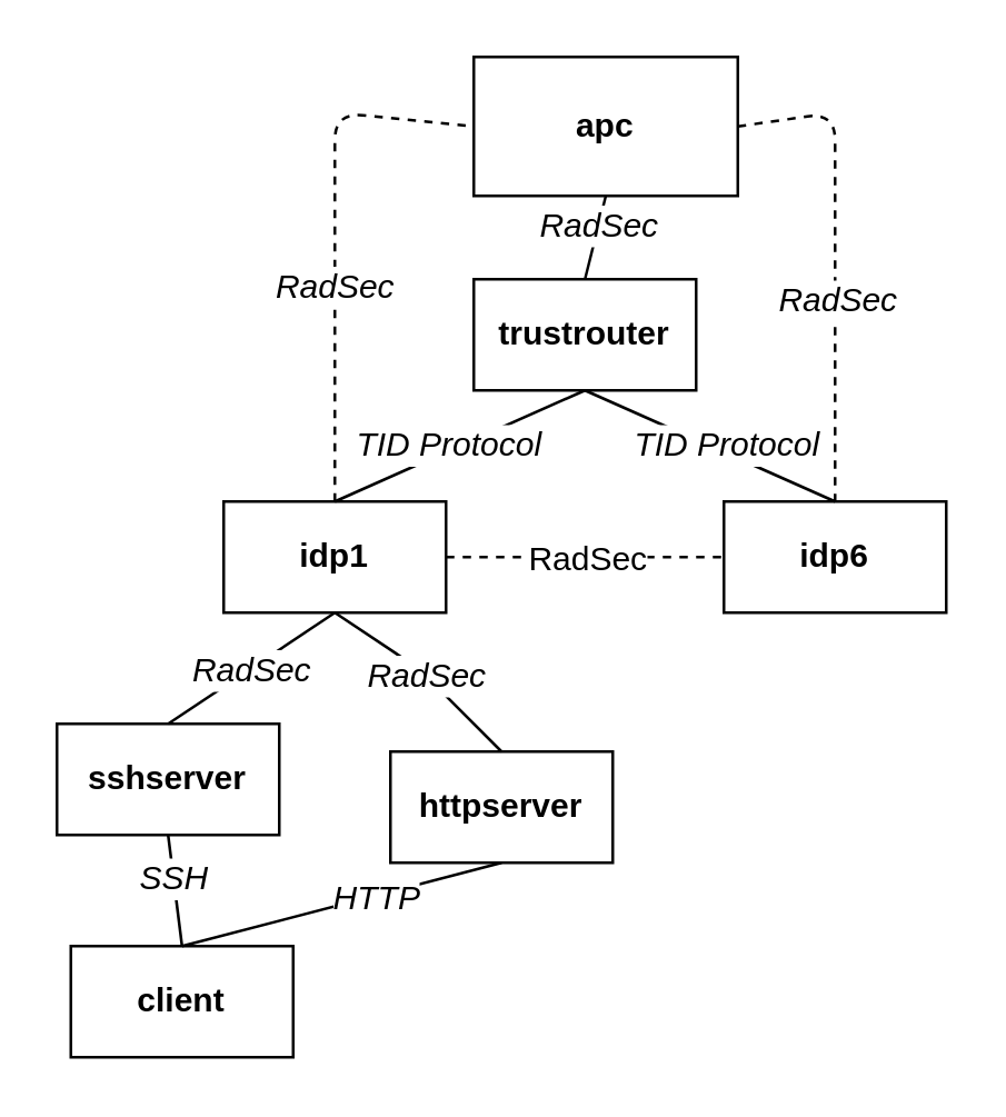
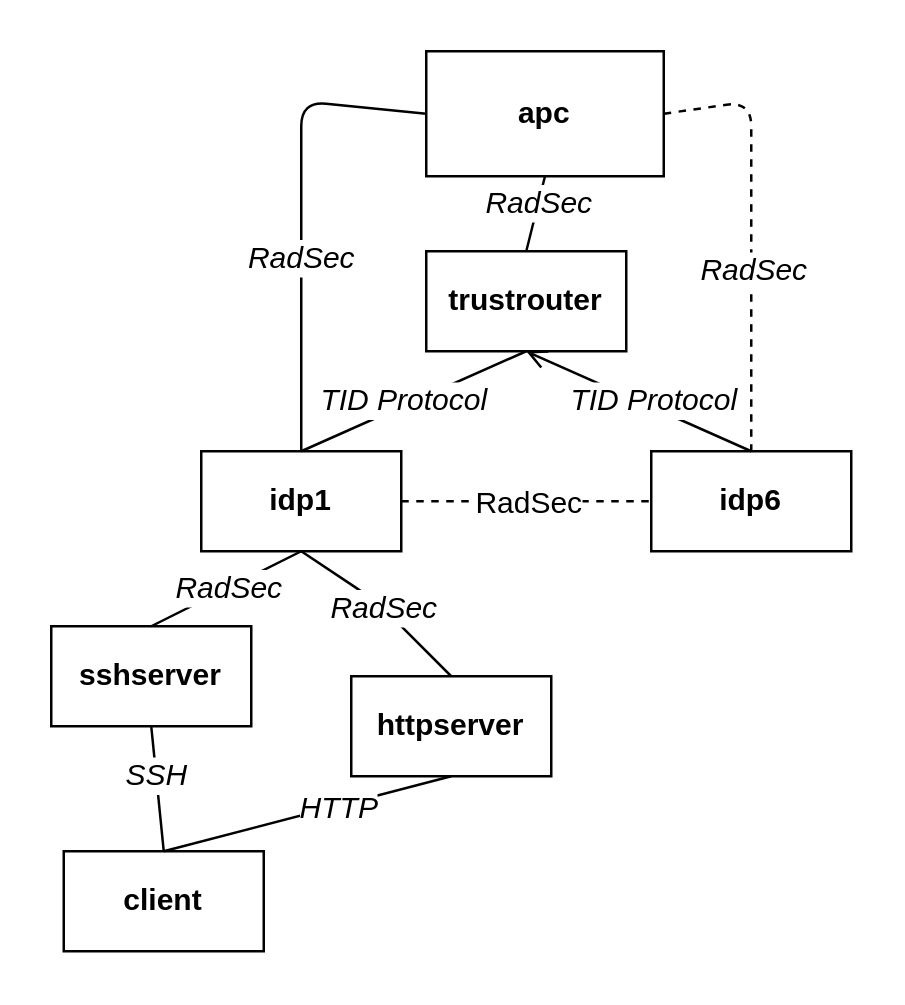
  <mxCell id="0" />
  <mxCell id="1" parent="0" />
- <mxCell id="2" value="sshserver" style="rounded=0;whiteSpace=wrap;html=1;fontStyle=1" vertex="1" parent="1"><mxGeometry x="20" y="260" width="80" height="40" as="geometry" /></mxCell>
+ <mxCell id="2" value="sshserver" style="rounded=0;whiteSpace=wrap;html=1;fontStyle=1" vertex="1" parent="1"><mxGeometry x="20" y="250" width="80" height="40" as="geometry" /></mxCell>
  <mxCell id="3" value="httpserver" style="rounded=0;whiteSpace=wrap;html=1;fontStyle=1" vertex="1" parent="1"><mxGeometry x="140" y="270" width="80" height="40" as="geometry" /></mxCell>
  <mxCell id="4" value="idp1" style="rounded=0;whiteSpace=wrap;html=1;fontStyle=1" vertex="1" parent="1"><mxGeometry x="80" y="180" width="80" height="40" as="geometry" /></mxCell>
  <mxCell id="5" value="idp6" style="rounded=0;whiteSpace=wrap;html=1;fontStyle=1" vertex="1" parent="1"><mxGeometry x="260" y="180" width="80" height="40" as="geometry" /></mxCell>
  <mxCell id="6" value="trustrouter" style="rounded=0;whiteSpace=wrap;html=1;fontStyle=1" vertex="1" parent="1"><mxGeometry x="170" y="100" width="80" height="40" as="geometry" /></mxCell>
  <mxCell id="7" value="apc" style="rounded=0;whiteSpace=wrap;html=1;fontStyle=1" vertex="1" parent="1"><mxGeometry x="170" y="20" width="95" height="50" as="geometry" /></mxCell>
  <mxCell id="8" value="" style="endArrow=none;html=1;entryX=0.5;entryY=1;entryDx=0;entryDy=0;exitX=0.5;exitY=0;exitDx=0;exitDy=0;" edge="1" parent="1" source="2" target="4"><mxGeometry width="50" height="50" relative="1" as="geometry"><mxPoint x="20" y="370" as="sourcePoint" /><mxPoint x="70" y="320" as="targetPoint" /></mxGeometry></mxCell>
  <mxCell id="9" value="RadSec" style="text;html=1;resizable=0;points=[];align=center;verticalAlign=middle;labelBackgroundColor=#ffffff;fontStyle=2" vertex="1" connectable="0" parent="8"><mxGeometry x="-0.158" y="1" relative="1" as="geometry"><mxPoint x="5.5" y="-2.5" as="offset" /></mxGeometry></mxCell>
  <mxCell id="10" value="" style="endArrow=none;html=1;entryX=0.5;entryY=1;entryDx=0;entryDy=0;exitX=0.5;exitY=0;exitDx=0;exitDy=0;" edge="1" parent="1" source="3" target="4"><mxGeometry width="50" height="50" relative="1" as="geometry"><mxPoint x="20" y="370" as="sourcePoint" /><mxPoint x="70" y="320" as="targetPoint" /><Array as="points"><mxPoint x="150" y="240" /></Array></mxGeometry></mxCell>
  <mxCell id="11" value="RadSec" style="text;html=1;resizable=0;points=[];align=center;verticalAlign=middle;labelBackgroundColor=#ffffff;fontStyle=2" vertex="1" connectable="0" parent="10"><mxGeometry x="-0.091" relative="1" as="geometry"><mxPoint x="-2.5" y="-2" as="offset" /></mxGeometry></mxCell>
  <mxCell id="12" value="" style="endArrow=none;html=1;entryX=0.5;entryY=1;entryDx=0;entryDy=0;exitX=0.5;exitY=0;exitDx=0;exitDy=0;" edge="1" parent="1" source="4" target="6"><mxGeometry width="50" height="50" relative="1" as="geometry"><mxPoint x="190" y="270" as="sourcePoint" /><mxPoint x="130" y="230" as="targetPoint" /></mxGeometry></mxCell>
  <mxCell id="13" value="TID Protocol" style="text;html=1;resizable=0;points=[];align=center;verticalAlign=middle;labelBackgroundColor=#ffffff;fontStyle=2" vertex="1" connectable="0" parent="12"><mxGeometry x="-0.088" y="2" relative="1" as="geometry"><mxPoint as="offset" /></mxGeometry></mxCell>
- <mxCell id="14" value="" style="endArrow=none;html=1;entryX=0.5;entryY=1;entryDx=0;entryDy=0;exitX=0.5;exitY=0;exitDx=0;exitDy=0;" edge="1" parent="1" source="5" target="6"><mxGeometry width="50" height="50" relative="1" as="geometry"><mxPoint x="200" y="280" as="sourcePoint" /><mxPoint x="140" y="240" as="targetPoint" /></mxGeometry></mxCell>
+ <mxCell id="14" value="" style="endArrow=open;html=1;entryX=0.5;entryY=1;entryDx=0;entryDy=0;exitX=0.5;exitY=0;exitDx=0;exitDy=0;" edge="1" parent="1" source="5" target="6"><mxGeometry width="50" height="50" relative="1" as="geometry"><mxPoint x="200" y="280" as="sourcePoint" /><mxPoint x="140" y="240" as="targetPoint" /></mxGeometry></mxCell>
  <mxCell id="15" value="TID Protocol" style="text;html=1;resizable=0;points=[];align=center;verticalAlign=middle;labelBackgroundColor=#ffffff;fontStyle=2" vertex="1" connectable="0" parent="14"><mxGeometry x="0.234" y="-1" relative="1" as="geometry"><mxPoint x="15.5" y="5.5" as="offset" /></mxGeometry></mxCell>
  <mxCell id="16" value="" style="endArrow=none;html=1;entryX=0.5;entryY=1;entryDx=0;entryDy=0;" edge="1" parent="1" target="7"><mxGeometry width="50" height="50" relative="1" as="geometry"><mxPoint x="210" y="100" as="sourcePoint" /><mxPoint x="150" y="250" as="targetPoint" /></mxGeometry></mxCell>
  <mxCell id="17" value="RadSec" style="text;html=1;resizable=0;points=[];align=center;verticalAlign=middle;labelBackgroundColor=#ffffff;fontStyle=2" vertex="1" connectable="0" parent="16"><mxGeometry x="0.267" relative="1" as="geometry"><mxPoint as="offset" /></mxGeometry></mxCell>
  <mxCell id="18" value="client" style="rounded=0;whiteSpace=wrap;html=1;fontStyle=1" vertex="1" parent="1"><mxGeometry x="25" y="340" width="80" height="40" as="geometry" /></mxCell>
  <mxCell id="19" value="" style="endArrow=none;html=1;entryX=0.5;entryY=0;entryDx=0;entryDy=0;exitX=0.5;exitY=1;exitDx=0;exitDy=0;" edge="1" parent="1" source="2" target="18"><mxGeometry width="50" height="50" relative="1" as="geometry"><mxPoint x="70" y="270" as="sourcePoint" /><mxPoint x="130" y="230" as="targetPoint" /></mxGeometry></mxCell>
  <mxCell id="20" value="SSH" style="text;html=1;resizable=0;points=[];align=center;verticalAlign=middle;labelBackgroundColor=#ffffff;fontStyle=2" vertex="1" connectable="0" parent="19"><mxGeometry x="-0.153" y="-1" relative="1" as="geometry"><mxPoint y="-1.206" as="offset" /></mxGeometry></mxCell>
  <mxCell id="21" value="" style="endArrow=none;html=1;entryX=0.5;entryY=1;entryDx=0;entryDy=0;exitX=0.5;exitY=0;exitDx=0;exitDy=0;" edge="1" parent="1" source="18" target="3"><mxGeometry width="50" height="50" relative="1" as="geometry"><mxPoint x="80" y="280" as="sourcePoint" /><mxPoint x="140" y="240" as="targetPoint" /></mxGeometry></mxCell>
  <mxCell id="22" value="HTTP" style="text;html=1;resizable=0;points=[];align=center;verticalAlign=middle;labelBackgroundColor=#ffffff;fontStyle=2" vertex="1" connectable="0" parent="21"><mxGeometry x="0.219" y="-1" relative="1" as="geometry"><mxPoint as="offset" /></mxGeometry></mxCell>
  <mxCell id="23" value="" style="endArrow=none;dashed=1;html=1;entryX=0;entryY=0.5;entryDx=0;entryDy=0;exitX=1;exitY=0.5;exitDx=0;exitDy=0;" edge="1" parent="1" source="4" target="5"><mxGeometry width="50" height="50" relative="1" as="geometry"><mxPoint x="20" y="450" as="sourcePoint" /><mxPoint x="70" y="400" as="targetPoint" /></mxGeometry></mxCell>
  <mxCell id="24" value="RadSec" style="text;html=1;resizable=0;points=[];align=center;verticalAlign=middle;labelBackgroundColor=#ffffff;" vertex="1" connectable="0" parent="23"><mxGeometry x="0.214" y="1" relative="1" as="geometry"><mxPoint x="-10.5" y="1" as="offset" /></mxGeometry></mxCell>
- <mxCell id="25" value="" style="endArrow=none;dashed=1;html=1;entryX=0;entryY=0.5;entryDx=0;entryDy=0;exitX=0.5;exitY=0;exitDx=0;exitDy=0;" edge="1" parent="1" source="4" target="7"><mxGeometry width="50" height="50" relative="1" as="geometry"><mxPoint x="170" y="210" as="sourcePoint" /><mxPoint x="270" y="210" as="targetPoint" /><Array as="points"><mxPoint x="120" y="40" /></Array></mxGeometry></mxCell>
+ <mxCell id="25" value="" style="endArrow=none;dashed=0;html=1;entryX=0;entryY=0.5;entryDx=0;entryDy=0;exitX=0.5;exitY=0;exitDx=0;exitDy=0;" edge="1" parent="1" source="4" target="7"><mxGeometry width="50" height="50" relative="1" as="geometry"><mxPoint x="170" y="210" as="sourcePoint" /><mxPoint x="270" y="210" as="targetPoint" /><Array as="points"><mxPoint x="120" y="40" /></Array></mxGeometry></mxCell>
  <mxCell id="26" value="RadSec" style="text;html=1;resizable=0;points=[];align=center;verticalAlign=middle;labelBackgroundColor=#ffffff;fontStyle=2" vertex="1" connectable="0" parent="25"><mxGeometry x="-0.145" y="1" relative="1" as="geometry"><mxPoint y="3.103" as="offset" /></mxGeometry></mxCell>
  <mxCell id="27" value="" style="endArrow=none;dashed=1;html=1;entryX=0.5;entryY=0;entryDx=0;entryDy=0;exitX=1;exitY=0.5;exitDx=0;exitDy=0;" edge="1" parent="1" source="7" target="5"><mxGeometry width="50" height="50" relative="1" as="geometry"><mxPoint x="170" y="210" as="sourcePoint" /><mxPoint x="270" y="210" as="targetPoint" /><Array as="points"><mxPoint x="300" y="40" /></Array></mxGeometry></mxCell>
  <mxCell id="28" value="RadSec" style="text;html=1;resizable=0;points=[];align=center;verticalAlign=middle;labelBackgroundColor=#ffffff;fontStyle=2" vertex="1" connectable="0" parent="27"><mxGeometry x="0.174" relative="1" as="geometry"><mxPoint as="offset" /></mxGeometry></mxCell>
